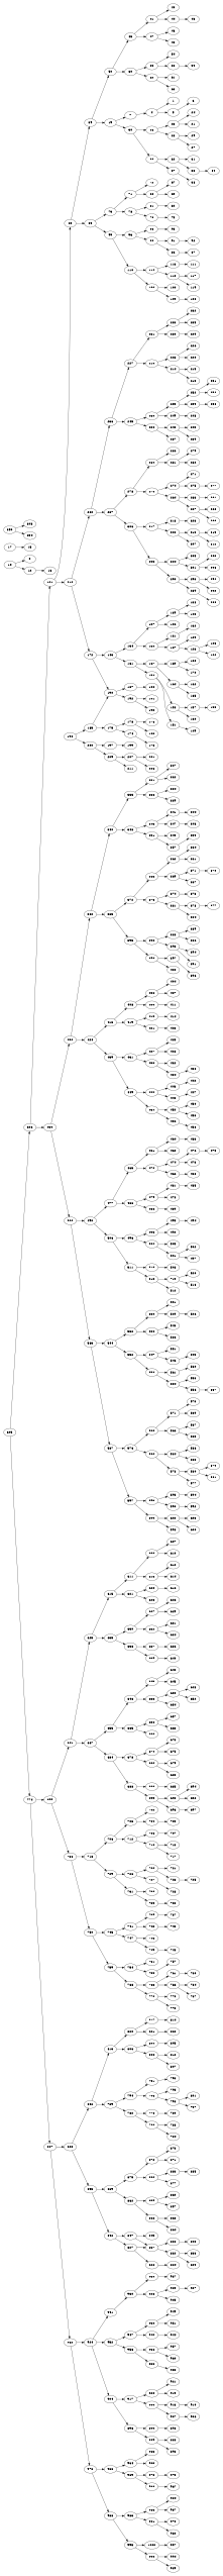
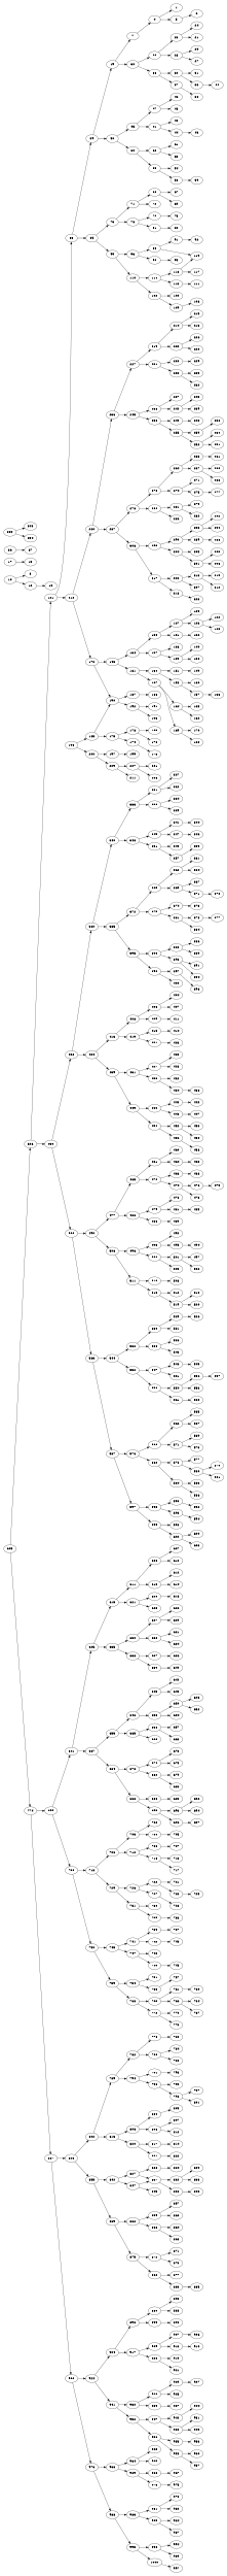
  digraph {
    rankdir=LR
    605
    326
    774
    121
    459
    699
    887
    65
    212
    402
    522
    39
    85
    172
    260
    19
    50
    73
    99
    7
    30
    45
    60
    4
    26
    36
    1
    5
    6
    10
    8
    12
    17
    15
    13
    23
    28
    32
    37
    21
    24
    27
    29
    31
    33
    38
    34
    41
    47
    55
    62
    40
    44
    46
    48
    43
    54
    58
    61
    63
    59
    71
    78
    93
    110
    68
    72
    76
    81
    67
    69
    75
    82
    88
    98
    102
    114
    86
    91
    95
    87
    92
    100
    109
    113
    118
    108
    111
    117
    119
    143
    190
    236
    287
    134
    161
    n97 [label=185]
    196
    200
    130
    137
    154
    167
    127
    131
    136
    139
    123
    129
    132
    122
    125
    138
    140
    151
    158
    164
    169
    149
    157
    160
    155
    162
    165
    168
    170
    175
    197
    209
    174
    178
    187
    192
    173
    176
    183
    186
    191
    193
    199
    207
    211
    201
    208
    227
    245
    278
    306
    219
    231
    238
    250
    214
    223
    230
    233
    213
    215
    220
    226
    229
    232
    235
    237
    242
    249
    255
    239
    243
    248
    252
    259
    251
    254
    258
    270
    284
    295
    317
    264
    274
    281
    286
    263
    267
    271
    275
    261
    266
    268
    277
    279
    282
    290
    304
    308
    318
    289
    293
    301
    305
    288
    292
    294
    298
    303
    307
    313
    323
    312
    315
    360
    424
    490
    563
    340
    385
    413
    439
    333
    348
    372
    395
    331
    336
    345
    351
    327
    332
    334
    339
    341
    347
    349
    357
    344
    346
    359
    365
    375
    390
    398
    362
    369
    374
    381
    361
    364
    367
    371
    370
    373
    378
    384
    377
    388
    393
    397
    400
    386
    389
    391
    394
    396
    408
    419
    431
    449
    406
    409
    415
    421
    404
    407
    411
    414
    423
    427
    433
    444
    454
    425
    428
    432
    434
    438
    443
    448
    452
    456
    442
    447
    450
    453
    458
    477
    506
    544
    587
    465
    486
    496
    511
    461
    472
    479
    488
    460
    464
    466
    474
    463
    468
    473
    476
    475
    478
    481
    489
    485
    493
    504
    510
    513
    492
    495
    501
    505
    494
    497
    502
    508
    512
-   519 [label=719]
+   519
    518
    520
    532
    552
    576
    597
    530
    538
    547
    558
    529
    531
    536
    543
    526
    546
    551
    554
    561
    545
    553
    556
    560
    557
    568
    582
    593
    599
    566
    571
    578
    584
    565
    567
    569
    573
    577
    580
    583
    586
    579
    581
    590
    595
    598
    602
    592
    594
    600
    603
    641
    736
    823
    962
    625
    667
    718
    750
    615
    635
    655
    684
    611
    621
    630
    638
    608
    613
    620
    623
    607
    610
    612
    614
    616
    627
    632
    637
    639
    626
    629
    631
    634
    636
    640
    646
    665
    678
    688
    643
    653
    658
    666
    642
    645
    650
    654
    648
    652
    657
    663
    674
    682
    686
    695
    673
    675
    679
    683
    685
    693
    696
    692
    694
    697
    706
    729
    745
    759
    703
    712
    726
    731
    702
    704
    708
    716
    705
    707
    713
    717
    722
    727
    730
    735
    721
    723
    728
    725
    733
    741
    747
    754
    768
    739
    742
    746
    749
    737
    743
    748
    751
    755
    763
    772
    757
    761
    766
    770
    773
    760
    764
    767
    802
    855
    924
    976
    789
    813
    842
    869
    782
    794
    806
    820
    778
    786
    791
    796
    780
    784
    788
    793
    795
    798
    797
    801
    804
    808
    817
    821
    805
    807
    812
    814
    822
    827
    847
    862
    875
    826
    837
    845
    824
    832
    838
    829
    n542 [label=833]
    840
    850
    848
    854
    859
    866
    872
    882
    857
    860
    864
    868
    871
    873
    877
    883
    885
    904
    941
    966
    988
    896
    917
    930
    952
    889
    899
    909
    920
    888
    893
    898
    907
    913
    919
    921
    906
    910
    926
    939
    947
    956
    925
    929
    937
    927
    942
    950
    955
    958
    944
    949
    951
    953
    957
    960
    964
    969
    983
    995
    963
    965
    968
    973
    967
    975
    981
    985
    990
    1000
    978
    982
    984
    987
    989
    994
    997
    605 -> 326
    605 -> 774
    326 -> 121
    326 -> 459
    774 -> 699
    774 -> 887
    121 -> 65
    121 -> 212
    459 -> 402
    459 -> 522
    699 -> 641
    699 -> 736
    887 -> 823
    887 -> 962
    65 -> 39
    65 -> 85
    212 -> 172
    212 -> 260
    402 -> 360
    402 -> 424
    522 -> 490
    522 -> 563
    39 -> 19
    39 -> 50
    85 -> 73
    85 -> 99
    172 -> 143
    172 -> 190
    260 -> 236
    260 -> 287
    19 -> 7
    19 -> 30
    50 -> 45
    50 -> 60
    73 -> 71
    73 -> 78
    99 -> 93
    99 -> 110
    7 -> 4
    30 -> 26
    30 -> 36
    45 -> 41
    45 -> 47
    60 -> 55
    60 -> 62
    4 -> 1
    4 -> 5
    26 -> 23
    26 -> 28
    36 -> 32
    36 -> 37
    5 -> 6
    10 -> 8
    10 -> 12
    12 -> 13
    17 -> 15
    23 -> 21
    23 -> 24
    28 -> 27
    28 -> 29
    32 -> 31
    32 -> 33
    37 -> 38
    33 -> 34
    41 -> 40
    41 -> 44
    47 -> 46
    47 -> 48
    55 -> 54
    55 -> 58
    62 -> 61
    62 -> 63
    44 -> 43
    58 -> 59
    71 -> 68
    71 -> 72
    78 -> 76
    78 -> 81
    93 -> 88
    93 -> 98
    110 -> 102
    110 -> 114
    68 -> 67
    68 -> 69
    76 -> 75
    81 -> 82
-   88 -> 86
+   88 -> 119
    88 -> 91
    98 -> 95
    102 -> 100
    102 -> 109
    114 -> 113
    114 -> 118
    86 -> 87
    91 -> 92
    109 -> 108
    113 -> 111
    118 -> 117
    118 -> 119
    143 -> 134
    143 -> 161
    190 -> 187
    190 -> 192
    236 -> 227
    236 -> 245
    287 -> 278
    287 -> 306
    134 -> 130
    134 -> 137
    161 -> 154
    161 -> 167
    n97 -> 190
    n97 -> 175
    196 -> n97
    196 -> 200
    200 -> 197
    200 -> 209
    130 -> 127
    130 -> 131
    137 -> 136
    137 -> 139
    154 -> 151
    154 -> 158
    167 -> 164
    167 -> 169
    127 -> 123
    127 -> 129
    131 -> 132
    139 -> 138
    139 -> 140
    123 -> 122
    123 -> 125
    151 -> 149
    158 -> 157
    158 -> 160
    164 -> 162
    164 -> 165
    169 -> 168
    169 -> 170
    157 -> 155
    175 -> 174
    175 -> 178
    197 -> 199
    209 -> 207
    209 -> 211
    174 -> 173
    178 -> 176
    178 -> 183
    187 -> 186
    192 -> 191
    192 -> 193
    207 -> 201
    207 -> 208
    227 -> 219
    227 -> 231
    245 -> 238
    245 -> 250
    278 -> 270
    278 -> 284
    306 -> 295
    306 -> 317
    219 -> 214
    219 -> 223
    231 -> 230
    231 -> 233
    238 -> 237
    238 -> 242
    250 -> 249
    250 -> 255
    214 -> 213
    214 -> 215
    223 -> 220
    223 -> 226
    230 -> 229
    233 -> 232
    233 -> 235
    242 -> 239
    242 -> 243
    249 -> 248
    255 -> 252
    255 -> 259
    252 -> 251
    252 -> 254
    259 -> 258
    270 -> 264
    270 -> 274
    284 -> 281
    284 -> 286
    295 -> 290
    295 -> 304
    317 -> 308
    317 -> 318
    264 -> 263
    264 -> 267
    274 -> 271
    274 -> 275
    281 -> 279
    281 -> 282
    263 -> 261
    267 -> 266
    267 -> 268
    275 -> 277
    290 -> 289
    290 -> 293
    304 -> 301
    304 -> 305
    308 -> 307
    308 -> 313
    318 -> 323
    289 -> 288
    293 -> 292
    293 -> 294
    301 -> 298
    301 -> 303
    313 -> 312
    313 -> 315
    360 -> 340
    360 -> 385
    424 -> 413
    424 -> 439
    490 -> 477
    490 -> 506
    563 -> 544
    563 -> 587
    340 -> 333
    340 -> 348
    385 -> 372
    385 -> 395
    413 -> 408
    413 -> 419
    439 -> 431
    439 -> 449
    333 -> 331
    333 -> 336
    348 -> 345
    348 -> 351
    372 -> 365
    372 -> 375
    395 -> 390
    395 -> 398
    331 -> 327
    331 -> 332
    336 -> 334
    336 -> 339
    345 -> 341
    345 -> 347
    351 -> 349
    351 -> 357
    341 -> 344
    347 -> 346
    357 -> 359
    365 -> 362
    365 -> 369
    375 -> 374
    375 -> 381
    390 -> 388
    390 -> 393
    398 -> 397
    398 -> 400
    362 -> 361
    362 -> 364
    369 -> 367
    369 -> 371
    374 -> 373
    381 -> 378
    381 -> 384
    371 -> 370
    378 -> 377
    388 -> 386
    388 -> 389
    393 -> 391
    393 -> 394
    397 -> 396
    408 -> 406
    408 -> 409
    419 -> 415
    419 -> 421
    431 -> 427
    431 -> 433
    449 -> 444
    449 -> 454
    406 -> 404
    406 -> 407
    409 -> 411
    415 -> 414
    421 -> 423
    427 -> 425
    427 -> 428
    433 -> 432
    433 -> 434
    444 -> 443
    444 -> 448
    454 -> 452
    454 -> 456
    434 -> 438
    443 -> 442
    448 -> 447
    452 -> 450
    452 -> 453
    456 -> 458
    477 -> 465
    477 -> 486
    506 -> 496
    506 -> 511
    544 -> 532
    544 -> 552
    587 -> 576
    587 -> 597
    465 -> 461
    465 -> 472
    486 -> 479
    486 -> 488
    496 -> 493
    496 -> 504
    511 -> 510
    511 -> 513
    461 -> 460
    461 -> 464
    472 -> 466
    472 -> 474
    479 -> 478
    479 -> 481
    488 -> 489
    464 -> 463
    466 -> 468
    474 -> 473
    474 -> 476
    476 -> 475
    481 -> 485
    493 -> 492
    493 -> 495
    504 -> 501
    504 -> 505
    510 -> 508
    513 -> 512
    513 -> 519
    495 -> 494
    501 -> 497
    501 -> 502
    519 -> 518
    519 -> 520
    532 -> 530
    532 -> 538
    552 -> 547
    552 -> 558
    576 -> 568
    576 -> 582
    597 -> 593
    597 -> 599
    530 -> 529
    530 -> 531
    538 -> 536
    538 -> 543
    547 -> 546
    547 -> 551
    558 -> 554
    558 -> 561
    529 -> 526
    546 -> 545
    554 -> 553
    554 -> 556
    561 -> 560
    556 -> 557
    568 -> 566
    568 -> 571
    582 -> 578
    582 -> 584
    593 -> 590
    593 -> 595
    599 -> 598
    599 -> 602
    566 -> 565
    566 -> 567
    571 -> 569
    571 -> 573
    578 -> 577
    578 -> 580
    584 -> 583
    584 -> 586
    580 -> 579
    580 -> 581
    590 -> 592
    595 -> 594
    602 -> 600
    602 -> 603
    641 -> 625
    641 -> 667
    736 -> 718
    736 -> 750
    823 -> 802
    823 -> 855
    962 -> 924
    962 -> 976
    625 -> 615
    625 -> 635
    667 -> 655
    667 -> 684
    718 -> 706
    718 -> 729
    750 -> 745
    750 -> 759
    615 -> 611
    615 -> 621
    635 -> 630
    635 -> 638
    655 -> 646
    655 -> 665
    684 -> 678
    684 -> 688
    611 -> 608
    611 -> 613
    621 -> 620
    621 -> 623
    630 -> 627
    630 -> 632
    638 -> 637
    638 -> 639
    608 -> 607
    608 -> 610
    613 -> 612
    613 -> 614
    620 -> 616
    627 -> 626
    627 -> 629
    632 -> 631
    632 -> 634
    637 -> 636
    639 -> 640
    646 -> 643
    646 -> 653
    665 -> 658
    665 -> 666
    678 -> 674
    678 -> 682
    688 -> 686
    688 -> 695
    643 -> 642
    643 -> 645
    653 -> 650
    653 -> 654
    658 -> 657
    658 -> 663
    650 -> 648
    650 -> 652
    674 -> 673
    674 -> 675
    682 -> 679
    682 -> 683
    686 -> 685
    695 -> 693
    695 -> 696
    693 -> 692
    693 -> 694
    696 -> 697
    706 -> 703
    706 -> 712
    729 -> 726
    729 -> 731
    745 -> 741
    745 -> 747
    759 -> 754
    759 -> 768
    703 -> 702
    703 -> 704
    712 -> 708
    712 -> 716
    726 -> 722
    726 -> 727
    731 -> 730
    731 -> 735
    704 -> 705
    708 -> 707
    716 -> 713
    716 -> 717
    722 -> 721
    722 -> 723
    727 -> 728
    735 -> 733
    723 -> 725
    741 -> 739
    741 -> 742
    747 -> 746
    747 -> 749
    754 -> 751
    754 -> 755
    768 -> 763
    768 -> 772
    739 -> 737
    742 -> 743
    749 -> 748
    755 -> 757
    763 -> 761
    763 -> 766
    772 -> 770
    772 -> 773
    761 -> 760
    766 -> 764
    766 -> 767
    802 -> 789
    802 -> 813
    855 -> 842
    855 -> 869
    924 -> 904
    924 -> 941
    976 -> 966
    976 -> 988
    789 -> 782
    789 -> 794
    813 -> 806
    813 -> 820
    842 -> 827
    842 -> 847
    869 -> 862
    869 -> 875
    782 -> 778
    782 -> 786
    794 -> 791
    794 -> 796
    806 -> 804
    806 -> 808
    820 -> 817
    820 -> 821
    778 -> 780
    786 -> 784
    786 -> 788
    791 -> 793
    796 -> 795
    796 -> 798
    798 -> 797
    798 -> 801
    804 -> 805
    808 -> 807
    808 -> 812
    817 -> 814
    821 -> 822
    827 -> 826
    827 -> 837
    847 -> 837
    847 -> 845
    862 -> 859
    862 -> 866
    875 -> 872
    875 -> 882
    826 -> 824
    837 -> 832
    837 -> 838
    832 -> 829
    832 -> n542
    838 -> 840
    850 -> 848
    850 -> 854
    859 -> 857
    859 -> 860
    866 -> 864
    866 -> 868
    872 -> 871
    872 -> 873
    882 -> 877
    882 -> 883
    883 -> 885
    904 -> 896
    904 -> 917
    941 -> 930
-   924 -> 952
+   941 -> 952
    966 -> 964
    966 -> 969
    988 -> 983
    988 -> 995
    896 -> 889
    896 -> 899
    917 -> 909
    917 -> 920
    930 -> 926
    930 -> 939
    952 -> 947
    952 -> 956
    889 -> 888
    889 -> 893
    899 -> 898
    909 -> 907
    909 -> 913
    920 -> 919
    920 -> 921
    907 -> 906
    913 -> 910
    926 -> 925
    926 -> 929
    939 -> 937
    947 -> 942
    947 -> 950
    956 -> 955
    956 -> 958
    929 -> 927
    942 -> 944
    950 -> 949
    950 -> 951
    955 -> 953
    958 -> 957
    958 -> 960
    964 -> 963
    964 -> 965
    969 -> 968
    969 -> 973
    983 -> 981
    983 -> 985
    995 -> 990
    995 -> 1000
    968 -> 967
    973 -> 975
    981 -> 978
    981 -> 982
    985 -> 984
    985 -> 987
    990 -> 989
    990 -> 994
    1000 -> 997
  }
